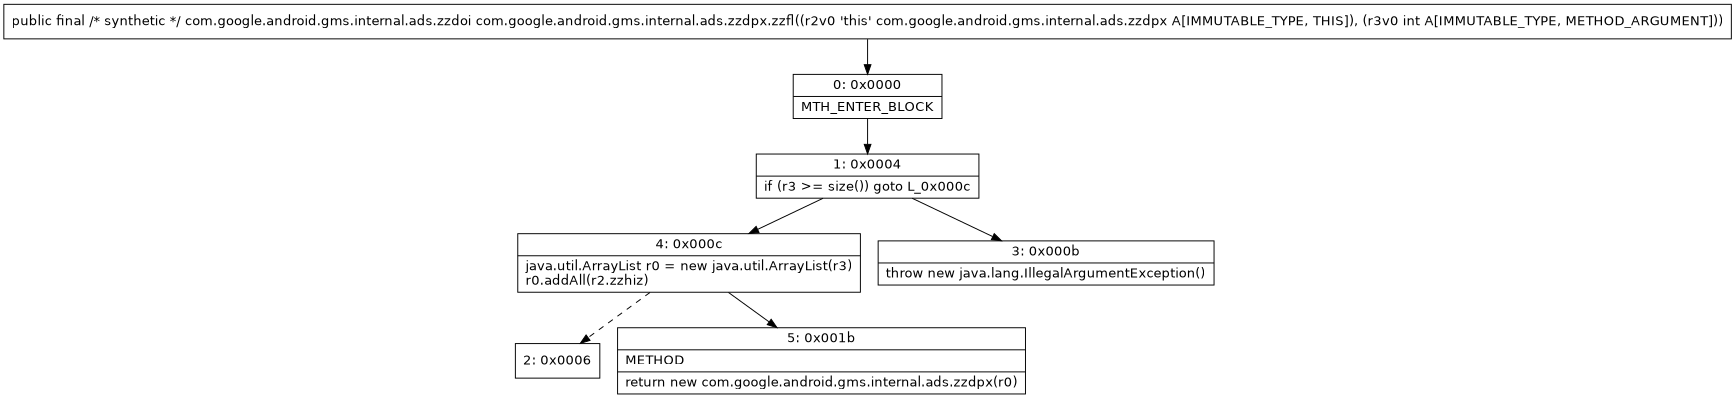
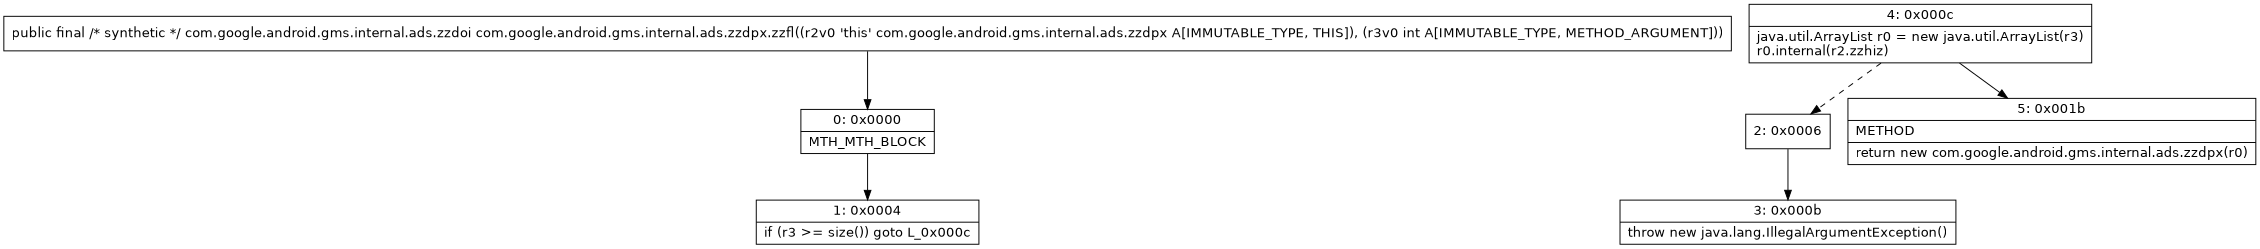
  digraph {
    fontname="DejaVu Sans"
    node [fontname="DejaVu Sans" shape=record]
    edge [fontname="DejaVu Sans"]
-   n1 [label="{0\:\ 0x0000|MTH_ENTER_BLOCK\l}"]
+   n1 [label="{0\:\ 0x0000|MTH_MTH_BLOCK\l}"]
    n2 [label="{1\:\ 0x0004|if (r3 \>= size()) goto L_0x000c\l}"]
-   n3 [label="{4\:\ 0x000c|java.util.ArrayList r0 = new java.util.ArrayList(r3)\lr0.addAll(r2.zzhiz)\l}"]
+   n3 [label="{4\:\ 0x000c|java.util.ArrayList r0 = new java.util.ArrayList(r3)\lr0.internal(r2.zzhiz)\l}"]
    n4 [label="{2\:\ 0x0006}"]
    n5 [label="{3\:\ 0x000b|throw new java.lang.IllegalArgumentException()\l}"]
    n6 [label="{5\:\ 0x001b|METHOD\l|return new com.google.android.gms.internal.ads.zzdpx(r0)\l}"]
    n7 [label="{public final \/* synthetic *\/ com.google.android.gms.internal.ads.zzdoi com.google.android.gms.internal.ads.zzdpx.zzfl((r2v0 'this' com.google.android.gms.internal.ads.zzdpx A[IMMUTABLE_TYPE, THIS]), (r3v0 int A[IMMUTABLE_TYPE, METHOD_ARGUMENT])) }"]
    n1 -> n2
-   n2 -> n3
    n3 -> n4 [style=dashed]
    n3 -> n6
-   n2 -> n5
+   n4 -> n5
    n7 -> n1
  }
